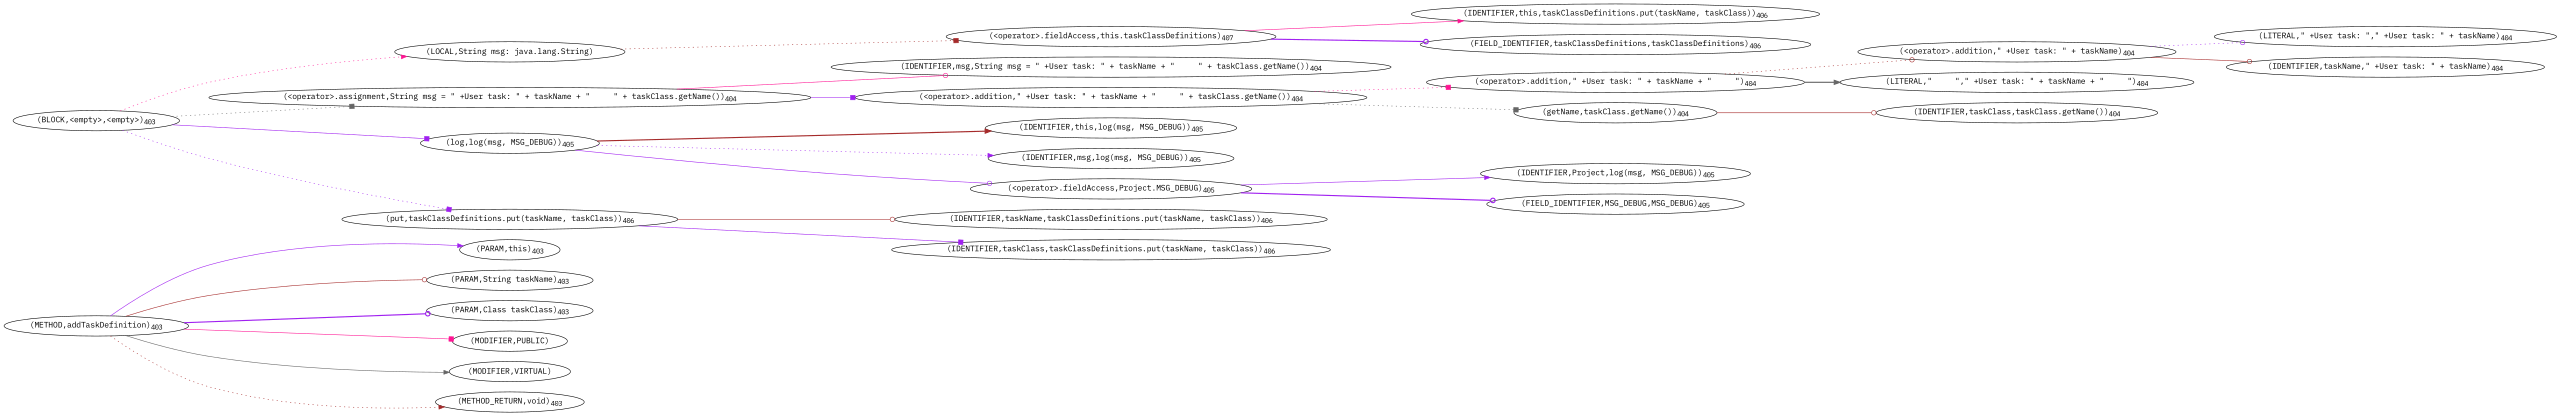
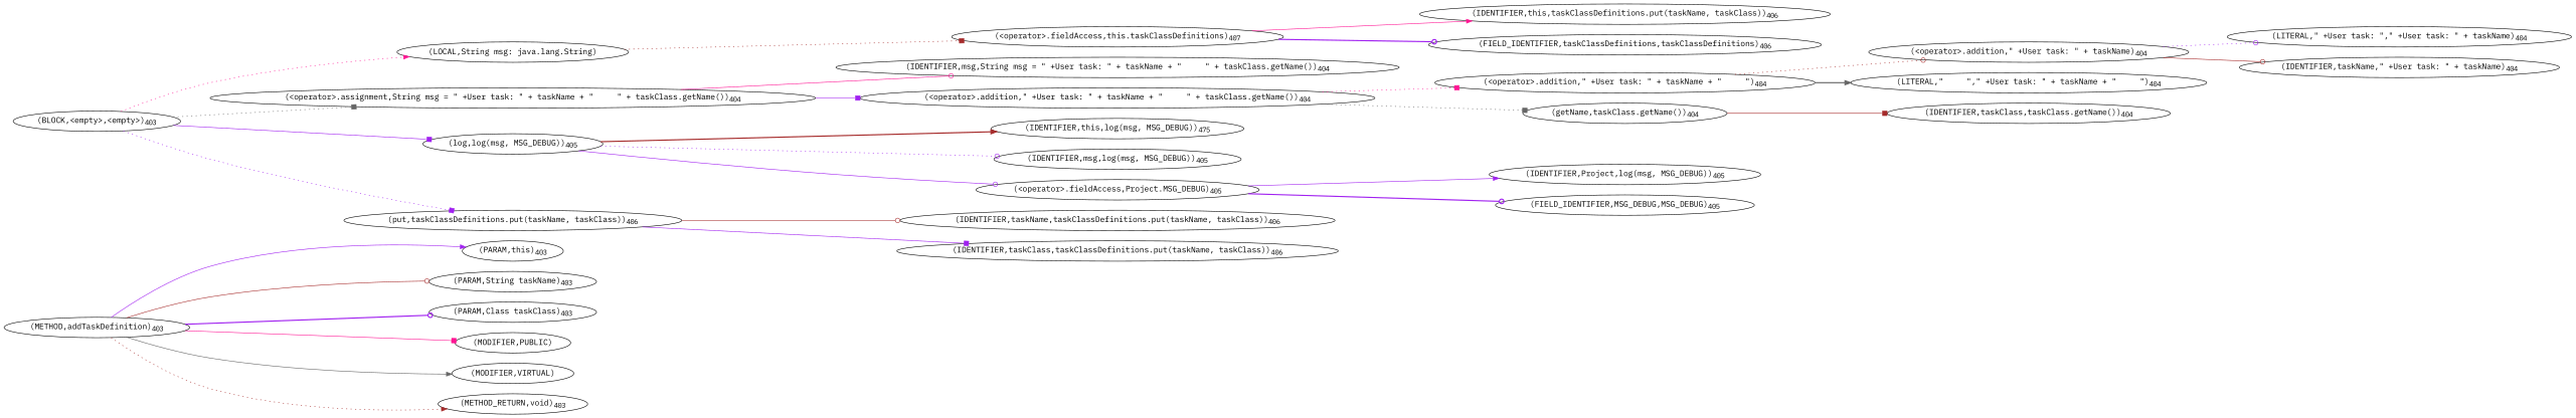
  digraph {
    fontname="IBM Plex Mono"
    rankdir=LR
    node [fontname="IBM Plex Mono"]
    edge [arrowhead=odot color=purple fontname="IBM Plex Mono" style=solid]
    n1 [label=<(METHOD,addTaskDefinition)<SUB>403</SUB>>]
    n2 [label=<(PARAM,this)<SUB>403</SUB>>]
    n3 [label=<(PARAM,String taskName)<SUB>403</SUB>>]
    n4 [label=<(PARAM,Class taskClass)<SUB>403</SUB>>]
    n5 [label=<(MODIFIER,PUBLIC)>]
    n6 [label=<(MODIFIER,VIRTUAL)>]
    n7 [label=<(METHOD_RETURN,void)<SUB>403</SUB>>]
    n8 [label=<(BLOCK,&lt;empty&gt;,&lt;empty&gt;)<SUB>403</SUB>>]
    n9 [label=<(LOCAL,String msg: java.lang.String)>]
    n10 [label=<(&lt;operator&gt;.assignment,String msg = &quot; +User task: &quot; + taskName + &quot;     &quot; + taskClass.getName())<SUB>404</SUB>>]
    n11 [label=<(log,log(msg, MSG_DEBUG))<SUB>405</SUB>>]
    n12 [label=<(put,taskClassDefinitions.put(taskName, taskClass))<SUB>406</SUB>>]
    n13 [label=<(&lt;operator&gt;.fieldAccess,this.taskClassDefinitions)<SUB>407</SUB>>]
    n14 [label=<(IDENTIFIER,msg,String msg = &quot; +User task: &quot; + taskName + &quot;     &quot; + taskClass.getName())<SUB>404</SUB>>]
    n15 [label=<(&lt;operator&gt;.addition,&quot; +User task: &quot; + taskName + &quot;     &quot; + taskClass.getName())<SUB>404</SUB>>]
-   n16 [label=<(IDENTIFIER,this,log(msg, MSG_DEBUG))<SUB>405</SUB>>]
+   n16 [label=<(IDENTIFIER,this,log(msg, MSG_DEBUG))<SUB>475</SUB>>]
    n17 [label=<(IDENTIFIER,msg,log(msg, MSG_DEBUG))<SUB>405</SUB>>]
    n18 [label=<(&lt;operator&gt;.fieldAccess,Project.MSG_DEBUG)<SUB>405</SUB>>]
    n19 [label=<(IDENTIFIER,taskName,taskClassDefinitions.put(taskName, taskClass))<SUB>406</SUB>>]
    n20 [label=<(IDENTIFIER,taskClass,taskClassDefinitions.put(taskName, taskClass))<SUB>406</SUB>>]
    n21 [label=<(&lt;operator&gt;.addition,&quot; +User task: &quot; + taskName + &quot;     &quot;)<SUB>404</SUB>>]
    n22 [label=<(getName,taskClass.getName())<SUB>404</SUB>>]
    n23 [label=<(&lt;operator&gt;.addition,&quot; +User task: &quot; + taskName)<SUB>404</SUB>>]
    n24 [label=<(LITERAL,&quot;     &quot;,&quot; +User task: &quot; + taskName + &quot;     &quot;)<SUB>404</SUB>>]
    n25 [label=<(IDENTIFIER,taskClass,taskClass.getName())<SUB>404</SUB>>]
    n26 [label=<(LITERAL,&quot; +User task: &quot;,&quot; +User task: &quot; + taskName)<SUB>404</SUB>>]
    n27 [label=<(IDENTIFIER,taskName,&quot; +User task: &quot; + taskName)<SUB>404</SUB>>]
    n28 [label=<(IDENTIFIER,Project,log(msg, MSG_DEBUG))<SUB>405</SUB>>]
    n29 [label=<(FIELD_IDENTIFIER,MSG_DEBUG,MSG_DEBUG)<SUB>405</SUB>>]
    n30 [label=<(IDENTIFIER,this,taskClassDefinitions.put(taskName, taskClass))<SUB>406</SUB>>]
    n31 [label=<(FIELD_IDENTIFIER,taskClassDefinitions,taskClassDefinitions)<SUB>406</SUB>>]
    n1 -> n2 [arrowhead=normal]
    n1 -> n3 [color=brown]
    n1 -> n4 [style=bold]
    n1 -> n5 [arrowhead=box color=deeppink]
    n1 -> n6 [arrowhead=normal color=gray40]
    n1 -> n7 [arrowhead=normal color=brown style=dotted]
    n8 -> n9 [arrowhead=normal color=deeppink style=dotted]
    n8 -> n10 [arrowhead=box color=gray40 style=dotted]
    n8 -> n11 [arrowhead=box]
    n8 -> n12 [arrowhead=box style=dotted]
    n9 -> n13 [arrowhead=box color=brown style=dotted]
    n10 -> n14 [color=deeppink]
    n10 -> n15 [arrowhead=box]
    n11 -> n16 [arrowhead=normal color=brown style=bold]
-   n11 -> n17 [arrowhead=normal style=dotted]
+   n11 -> n17 [style=dotted]
    n11 -> n18
    n12 -> n19 [color=brown]
    n12 -> n20 [arrowhead=box]
    n13 -> n30 [arrowhead=normal color=deeppink]
    n13 -> n31 [style=bold]
    n15 -> n21 [arrowhead=box color=deeppink style=dotted]
    n15 -> n22 [arrowhead=box color=gray40 style=dotted]
    n18 -> n28 [arrowhead=normal]
    n18 -> n29 [style=bold]
    n21 -> n23 [color=brown style=dotted]
    n21 -> n24 [arrowhead=normal color=gray40 style=bold]
-   n22 -> n25 [color=brown]
+   n22 -> n25 [arrowhead=box color=brown]
    n23 -> n26 [style=dotted]
    n23 -> n27 [color=brown]
  }
